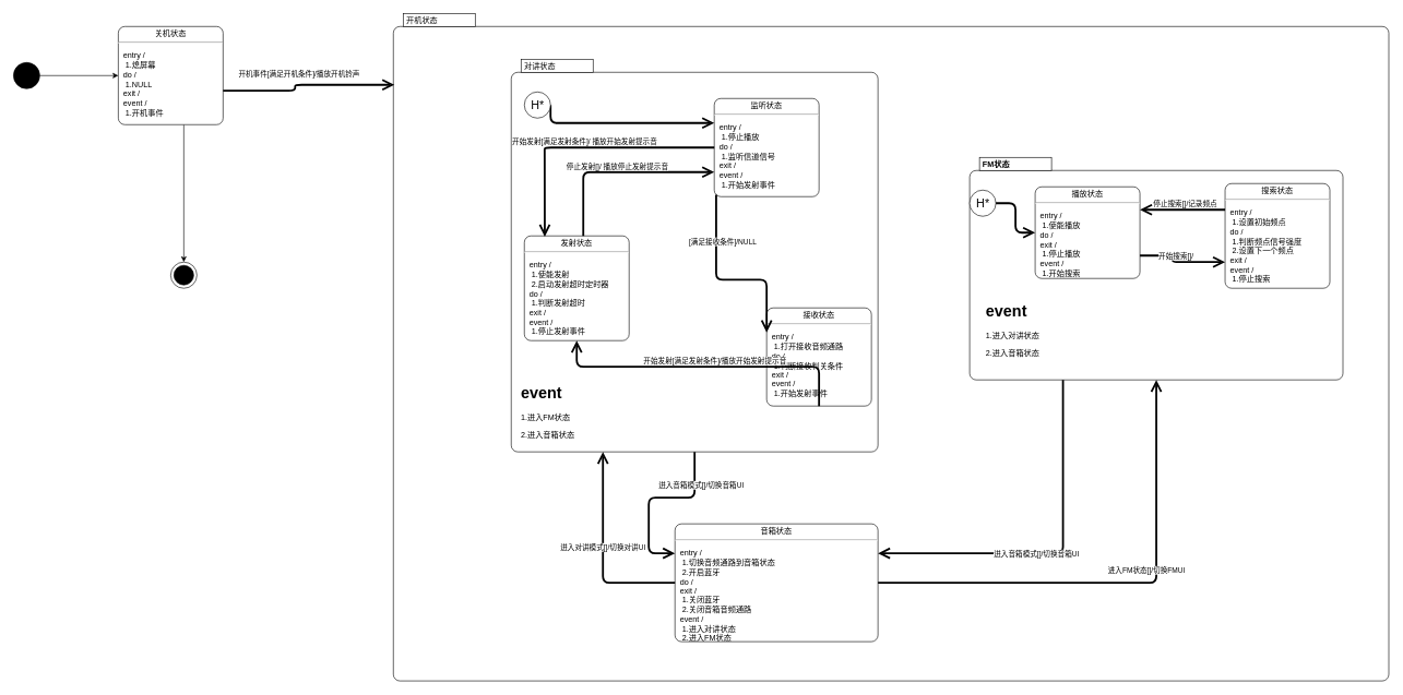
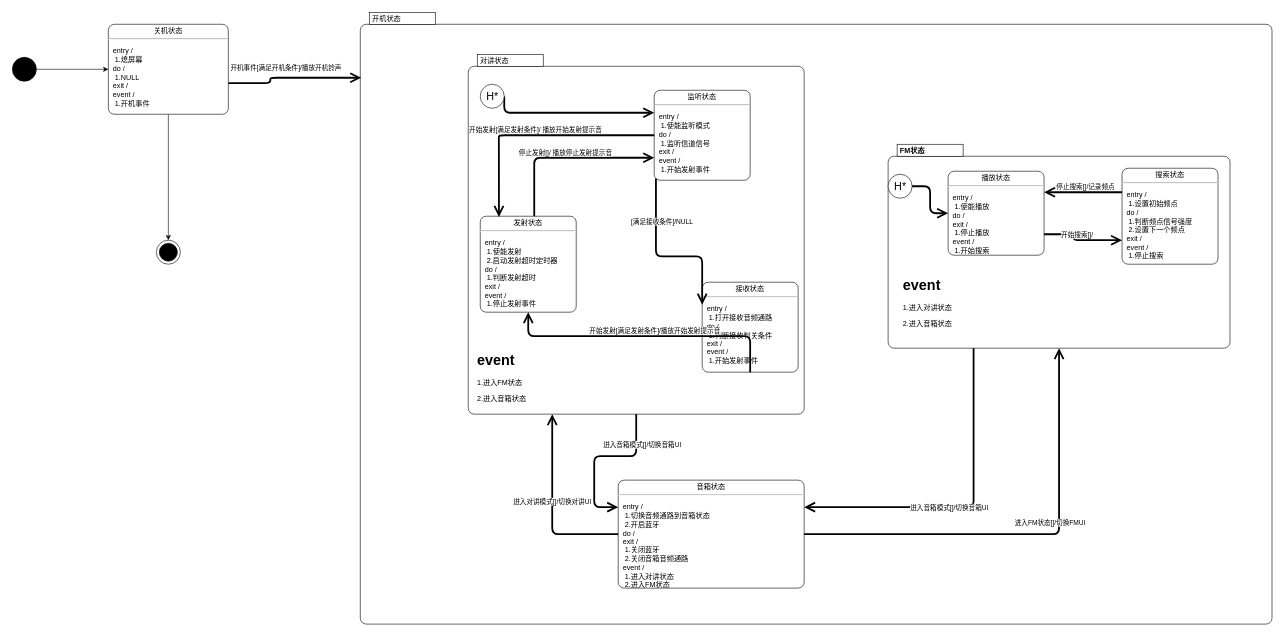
  <mxCell id="0" />
  <mxCell id="1" parent="0" />
  <mxCell id="2" style="edgeStyle=orthogonalEdgeStyle;rounded=0;orthogonalLoop=1;jettySize=auto;html=1;entryX=0.5;entryY=0;entryDx=0;entryDy=0;entryPerimeter=0;" parent="1" source="3" target="30" edge="1"><mxGeometry relative="1" as="geometry"><Array as="points"><mxPoint x="280" y="400" /></Array></mxGeometry></mxCell>
- <mxCell id="3" value="&lt;p style=&quot;margin: 0px ; margin-top: 4px ; text-align: center&quot;&gt;关机状态&lt;/p&gt;&lt;hr&gt;&lt;p&gt;&lt;/p&gt;&lt;p style=&quot;margin: 0px ; margin-left: 8px ; text-align: left&quot;&gt;entry /&amp;nbsp;&lt;/p&gt;&lt;p style=&quot;margin: 0px ; margin-left: 8px ; text-align: left&quot;&gt;&amp;nbsp;1.熄屏幕&lt;/p&gt;&lt;p style=&quot;margin: 0px ; margin-left: 8px ; text-align: left&quot;&gt;do /&amp;nbsp;&lt;/p&gt;&lt;p style=&quot;margin: 0px ; margin-left: 8px ; text-align: left&quot;&gt;&amp;nbsp;1.NULL&lt;br&gt;exit /&amp;nbsp;&lt;span&gt;&amp;nbsp;&amp;nbsp;&lt;/span&gt;&lt;/p&gt;&lt;p style=&quot;margin: 0px ; margin-left: 8px ; text-align: left&quot;&gt;event /&lt;/p&gt;&lt;p style=&quot;margin: 0px ; margin-left: 8px ; text-align: left&quot;&gt;&amp;nbsp;1.开机事件&lt;/p&gt;" style="shape=mxgraph.sysml.simpleState;html=1;overflow=fill;whiteSpace=wrap;align=center;verticalAlign=top;" parent="1" vertex="1"><mxGeometry x="180" y="40" width="160" height="150" as="geometry" /></mxCell>
+ <mxCell id="3" value="&lt;p style=&quot;margin: 0px ; margin-top: 4px ; text-align: center&quot;&gt;关机状态&lt;/p&gt;&lt;hr&gt;&lt;p&gt;&lt;/p&gt;&lt;p style=&quot;margin: 0px ; margin-left: 8px ; text-align: left&quot;&gt;entry /&amp;nbsp;&lt;/p&gt;&lt;p style=&quot;margin: 0px ; margin-left: 8px ; text-align: left&quot;&gt;&amp;nbsp;1.熄屏幕&lt;/p&gt;&lt;p style=&quot;margin: 0px ; margin-left: 8px ; text-align: left&quot;&gt;do /&amp;nbsp;&lt;/p&gt;&lt;p style=&quot;margin: 0px ; margin-left: 8px ; text-align: left&quot;&gt;&amp;nbsp;1.NULL&lt;br&gt;exit /&amp;nbsp;&lt;span&gt;&amp;nbsp;&amp;nbsp;&lt;/span&gt;&lt;/p&gt;&lt;p style=&quot;margin: 0px ; margin-left: 8px ; text-align: left&quot;&gt;event /&lt;/p&gt;&lt;p style=&quot;margin: 0px ; margin-left: 8px ; text-align: left&quot;&gt;&amp;nbsp;1.开机事件&lt;/p&gt;" style="shape=mxgraph.sysml.simpleState;html=1;overflow=fill;whiteSpace=wrap;align=center;verticalAlign=top;" parent="1" vertex="1"><mxGeometry x="180" y="40" width="200" height="150" as="geometry" /></mxCell>
  <mxCell id="4" value="开机状态" style="shape=mxgraph.sysml.compState;html=1;align=left;verticalAlign=top;spacingTop=-3;spacingLeft=18;" parent="1" vertex="1"><mxGeometry x="600" y="20" width="1520" height="1020" as="geometry" /></mxCell>
  <mxCell id="5" value="对讲状态" style="shape=mxgraph.sysml.compState;html=1;align=left;verticalAlign=top;spacingTop=-3;spacingLeft=18;" parent="1" vertex="1"><mxGeometry x="780" y="90" width="560" height="600" as="geometry" /></mxCell>
- <mxCell id="6" value="&lt;p style=&quot;margin: 0px ; margin-top: 4px ; text-align: center&quot;&gt;监听状态&lt;/p&gt;&lt;hr&gt;&lt;p&gt;&lt;/p&gt;&lt;p style=&quot;margin: 0px ; margin-left: 8px ; text-align: left&quot;&gt;entry /&amp;nbsp;&lt;/p&gt;&lt;p style=&quot;margin: 0px ; margin-left: 8px ; text-align: left&quot;&gt;&amp;nbsp;1.停止播放&lt;/p&gt;&lt;p style=&quot;margin: 0px ; margin-left: 8px ; text-align: left&quot;&gt;do /&amp;nbsp;&lt;/p&gt;&lt;p style=&quot;margin: 0px ; margin-left: 8px ; text-align: left&quot;&gt;&amp;nbsp;1.监听信道信号&lt;br&gt;exit /&amp;nbsp;&lt;span&gt;&amp;nbsp;&amp;nbsp;&lt;/span&gt;&lt;/p&gt;&lt;p style=&quot;margin: 0px ; margin-left: 8px ; text-align: left&quot;&gt;event /&lt;/p&gt;&lt;p style=&quot;margin: 0px ; margin-left: 8px ; text-align: left&quot;&gt;&amp;nbsp;1.开始发射事件&lt;/p&gt;" style="shape=mxgraph.sysml.simpleState;html=1;overflow=fill;whiteSpace=wrap;align=center;verticalAlign=top;" parent="1" vertex="1"><mxGeometry x="1090" y="150" width="160" height="150" as="geometry" /></mxCell>
+ <mxCell id="6" value="&lt;p style=&quot;margin: 0px ; margin-top: 4px ; text-align: center&quot;&gt;监听状态&lt;/p&gt;&lt;hr&gt;&lt;p&gt;&lt;/p&gt;&lt;p style=&quot;margin: 0px ; margin-left: 8px ; text-align: left&quot;&gt;entry /&amp;nbsp;&lt;/p&gt;&lt;p style=&quot;margin: 0px ; margin-left: 8px ; text-align: left&quot;&gt;&amp;nbsp;1.使能监听模式&lt;/p&gt;&lt;p style=&quot;margin: 0px ; margin-left: 8px ; text-align: left&quot;&gt;do /&amp;nbsp;&lt;/p&gt;&lt;p style=&quot;margin: 0px ; margin-left: 8px ; text-align: left&quot;&gt;&amp;nbsp;1.监听信道信号&lt;br&gt;exit /&amp;nbsp;&lt;span&gt;&amp;nbsp;&amp;nbsp;&lt;/span&gt;&lt;/p&gt;&lt;p style=&quot;margin: 0px ; margin-left: 8px ; text-align: left&quot;&gt;event /&lt;/p&gt;&lt;p style=&quot;margin: 0px ; margin-left: 8px ; text-align: left&quot;&gt;&amp;nbsp;1.开始发射事件&lt;/p&gt;" style="shape=mxgraph.sysml.simpleState;html=1;overflow=fill;whiteSpace=wrap;align=center;verticalAlign=top;" parent="1" vertex="1"><mxGeometry x="1090" y="150" width="160" height="150" as="geometry" /></mxCell>
  <mxCell id="7" value="&lt;p style=&quot;margin: 0px ; margin-top: 4px ; text-align: center&quot;&gt;发射状态&lt;/p&gt;&lt;hr&gt;&lt;p&gt;&lt;/p&gt;&lt;p style=&quot;margin: 0px ; margin-left: 8px ; text-align: left&quot;&gt;entry /&amp;nbsp;&lt;/p&gt;&lt;p style=&quot;margin: 0px ; margin-left: 8px ; text-align: left&quot;&gt;&amp;nbsp;1.使能发射&lt;/p&gt;&lt;p style=&quot;margin: 0px ; margin-left: 8px ; text-align: left&quot;&gt;&amp;nbsp;2.启动发射超时定时器&lt;/p&gt;&lt;p style=&quot;margin: 0px ; margin-left: 8px ; text-align: left&quot;&gt;do /&amp;nbsp;&lt;/p&gt;&lt;p style=&quot;margin: 0px ; margin-left: 8px ; text-align: left&quot;&gt;&amp;nbsp;1.判断发射超时&lt;br&gt;exit /&amp;nbsp;&lt;span&gt;&amp;nbsp;&amp;nbsp;&lt;/span&gt;&lt;/p&gt;&lt;p style=&quot;margin: 0px ; margin-left: 8px ; text-align: left&quot;&gt;event /&lt;/p&gt;&lt;p style=&quot;margin: 0px ; margin-left: 8px ; text-align: left&quot;&gt;&amp;nbsp;1.停止发射事件&lt;/p&gt;" style="shape=mxgraph.sysml.simpleState;html=1;overflow=fill;whiteSpace=wrap;align=center;verticalAlign=top;" parent="1" vertex="1"><mxGeometry x="800" y="360" width="160" height="160" as="geometry" /></mxCell>
  <mxCell id="8" value="&lt;p style=&quot;margin: 0px ; margin-top: 4px ; text-align: center&quot;&gt;接收状态&lt;/p&gt;&lt;hr&gt;&lt;p&gt;&lt;/p&gt;&lt;p style=&quot;margin: 0px ; margin-left: 8px ; text-align: left&quot;&gt;entry /&amp;nbsp;&lt;/p&gt;&lt;p style=&quot;margin: 0px ; margin-left: 8px ; text-align: left&quot;&gt;&amp;nbsp;1.打开接收音频通路&lt;/p&gt;&lt;p style=&quot;margin: 0px ; margin-left: 8px ; text-align: left&quot;&gt;do /&amp;nbsp;&lt;/p&gt;&lt;p style=&quot;margin: 0px ; margin-left: 8px ; text-align: left&quot;&gt;&amp;nbsp;1.判断接收判关条件&lt;br&gt;exit /&amp;nbsp;&lt;span&gt;&amp;nbsp;&amp;nbsp;&lt;/span&gt;&lt;/p&gt;&lt;p style=&quot;margin: 0px ; margin-left: 8px ; text-align: left&quot;&gt;event /&lt;/p&gt;&lt;p style=&quot;margin: 0px ; margin-left: 8px ; text-align: left&quot;&gt;&amp;nbsp;1.开始发射事件&lt;/p&gt;" style="shape=mxgraph.sysml.simpleState;html=1;overflow=fill;whiteSpace=wrap;align=center;verticalAlign=top;" parent="1" vertex="1"><mxGeometry x="1170" y="470" width="160" height="150" as="geometry" /></mxCell>
  <mxCell id="9" value="" style="edgeStyle=orthogonalEdgeStyle;html=1;endArrow=open;endSize=12;strokeWidth=3;verticalAlign=bottom;entryX=0;entryY=0.25;entryDx=0;entryDy=0;entryPerimeter=0;exitX=1;exitY=0.5;exitDx=0;exitDy=0;" parent="1" source="24" target="6" edge="1"><mxGeometry width="160" relative="1" as="geometry"><mxPoint x="830" y="188" as="sourcePoint" /><mxPoint x="790" y="354" as="targetPoint" /><Array as="points"><mxPoint x="840" y="188" /></Array></mxGeometry></mxCell>
  <mxCell id="10" value="开始发射[满足发射条件]/ 播放开始发射提示音" style="edgeStyle=orthogonalEdgeStyle;html=1;endArrow=open;endSize=12;strokeWidth=3;verticalAlign=bottom;exitX=0;exitY=0.5;exitDx=0;exitDy=0;exitPerimeter=0;entryX=0.195;entryY=0.007;entryDx=0;entryDy=0;entryPerimeter=0;" parent="1" source="6" target="7" edge="1"><mxGeometry width="160" relative="1" as="geometry"><mxPoint x="1000" y="530" as="sourcePoint" /><mxPoint x="1160" y="530" as="targetPoint" /><Array as="points"><mxPoint x="831" y="225" /><mxPoint x="831" y="230" /></Array></mxGeometry></mxCell>
  <mxCell id="11" value="[满足接收条件]/NULL" style="edgeStyle=orthogonalEdgeStyle;html=1;endArrow=open;endSize=12;strokeWidth=3;verticalAlign=bottom;exitX=0;exitY=0;exitDx=2.9;exitDy=147.1;exitPerimeter=0;entryX=0;entryY=0.25;entryDx=0;entryDy=0;entryPerimeter=0;" parent="1" source="6" target="8" edge="1"><mxGeometry x="-0.435" y="10" width="160" relative="1" as="geometry"><mxPoint x="1100" y="272.286" as="sourcePoint" /><mxPoint x="920" y="370" as="targetPoint" /><Array as="points"><mxPoint x="1093" y="427" /></Array><mxPoint as="offset" /></mxGeometry></mxCell>
  <mxCell id="12" value="停止发射[]/ 播放停止发射提示音" style="edgeStyle=orthogonalEdgeStyle;html=1;endArrow=open;endSize=12;strokeWidth=3;verticalAlign=bottom;entryX=0;entryY=0.75;entryDx=0;entryDy=0;entryPerimeter=0;" parent="1" target="6" edge="1"><mxGeometry width="160" relative="1" as="geometry"><mxPoint x="890" y="360" as="sourcePoint" /><mxPoint x="841.143" y="371.143" as="targetPoint" /><Array as="points"><mxPoint x="890" y="360" /><mxPoint x="890" y="262" /></Array></mxGeometry></mxCell>
  <mxCell id="13" value="开始发射[满足发射条件]/播放开始发射提示音" style="edgeStyle=orthogonalEdgeStyle;html=1;endArrow=open;endSize=12;strokeWidth=3;verticalAlign=bottom;entryX=0.5;entryY=1;entryDx=0;entryDy=0;entryPerimeter=0;exitX=0.5;exitY=1;exitDx=0;exitDy=0;exitPerimeter=0;" parent="1" source="8" target="7" edge="1"><mxGeometry x="-0.069" width="160" relative="1" as="geometry"><mxPoint x="1120" y="437.429" as="sourcePoint" /><mxPoint x="960" y="502" as="targetPoint" /><Array as="points"><mxPoint x="1250" y="560" /><mxPoint x="880" y="560" /></Array><mxPoint as="offset" /></mxGeometry></mxCell>
  <mxCell id="14" value="开机事件[满足开机条件]/播放开机铃声" style="edgeStyle=orthogonalEdgeStyle;html=1;endArrow=open;endSize=12;strokeWidth=3;verticalAlign=bottom;entryX=0.001;entryY=0.107;entryDx=0;entryDy=0;entryPerimeter=0;" parent="1" source="3" target="4" edge="1"><mxGeometry x="-0.004" y="13" width="160" relative="1" as="geometry"><mxPoint x="660.069" y="280.034" as="sourcePoint" /><mxPoint x="780.069" y="424.172" as="targetPoint" /><Array as="points"><mxPoint x="450" y="138" /><mxPoint x="450" y="129" /></Array><mxPoint x="-10" y="5" as="offset" /></mxGeometry></mxCell>
  <mxCell id="15" value="FM状态" style="shape=mxgraph.sysml.compState;html=1;align=left;verticalAlign=top;spacingTop=-3;spacingLeft=18;fontStyle=1" parent="1" vertex="1"><mxGeometry x="1480" y="240" width="570" height="340" as="geometry" /></mxCell>
  <mxCell id="16" value="&lt;h1&gt;event&lt;/h1&gt;&lt;p&gt;1.进入FM状态&lt;/p&gt;&lt;p&gt;2.进入音箱状态&lt;/p&gt;" style="text;html=1;strokeColor=none;fillColor=none;spacing=5;spacingTop=-20;whiteSpace=wrap;overflow=hidden;rounded=0;" parent="1" vertex="1"><mxGeometry x="790" y="580" width="170" height="95" as="geometry" /></mxCell>
  <mxCell id="17" value="&lt;p style=&quot;margin: 0px ; margin-top: 4px ; text-align: center&quot;&gt;播放状态&lt;/p&gt;&lt;hr&gt;&lt;p&gt;&lt;/p&gt;&lt;p style=&quot;margin: 0px ; margin-left: 8px ; text-align: left&quot;&gt;entry /&amp;nbsp;&lt;/p&gt;&lt;p style=&quot;margin: 0px ; margin-left: 8px ; text-align: left&quot;&gt;&amp;nbsp;1.使能播放&lt;/p&gt;&lt;p style=&quot;margin: 0px ; margin-left: 8px ; text-align: left&quot;&gt;do /&amp;nbsp;&lt;/p&gt;&lt;p style=&quot;margin: 0px ; margin-left: 8px ; text-align: left&quot;&gt;exit /&amp;nbsp;&lt;/p&gt;&lt;p style=&quot;margin: 0px ; margin-left: 8px ; text-align: left&quot;&gt;&lt;span&gt;&amp;nbsp;1.停止播放&amp;nbsp;&amp;nbsp;&lt;/span&gt;&lt;/p&gt;&lt;p style=&quot;margin: 0px ; margin-left: 8px ; text-align: left&quot;&gt;event /&lt;/p&gt;&lt;p style=&quot;margin: 0px ; margin-left: 8px ; text-align: left&quot;&gt;&amp;nbsp;1.开始搜索&lt;/p&gt;" style="shape=mxgraph.sysml.simpleState;html=1;overflow=fill;whiteSpace=wrap;align=center;verticalAlign=top;" parent="1" vertex="1"><mxGeometry x="1580" y="285" width="160" height="140" as="geometry" /></mxCell>
  <mxCell id="18" value="&lt;p style=&quot;margin: 0px ; margin-top: 4px ; text-align: center&quot;&gt;搜索状态&lt;/p&gt;&lt;hr&gt;&lt;p&gt;&lt;/p&gt;&lt;p style=&quot;margin: 0px ; margin-left: 8px ; text-align: left&quot;&gt;entry /&amp;nbsp;&lt;/p&gt;&lt;p style=&quot;margin: 0px ; margin-left: 8px ; text-align: left&quot;&gt;&amp;nbsp;1.设置初始频点&lt;span&gt;&amp;nbsp;&lt;/span&gt;&lt;/p&gt;&lt;p style=&quot;margin: 0px ; margin-left: 8px ; text-align: left&quot;&gt;do /&amp;nbsp;&lt;/p&gt;&lt;p style=&quot;margin: 0px ; margin-left: 8px ; text-align: left&quot;&gt;&amp;nbsp;1.判断频点信号强度&lt;/p&gt;&lt;p style=&quot;margin: 0px ; margin-left: 8px ; text-align: left&quot;&gt;&amp;nbsp;2.设置下一个频点&lt;br&gt;exit /&amp;nbsp;&lt;span&gt;&amp;nbsp;&amp;nbsp;&lt;/span&gt;&lt;/p&gt;&lt;p style=&quot;margin: 0px ; margin-left: 8px ; text-align: left&quot;&gt;event /&lt;/p&gt;&lt;p style=&quot;margin: 0px ; margin-left: 8px ; text-align: left&quot;&gt;&amp;nbsp;1.停止搜索&lt;/p&gt;" style="shape=mxgraph.sysml.simpleState;html=1;overflow=fill;whiteSpace=wrap;align=center;verticalAlign=top;" parent="1" vertex="1"><mxGeometry x="1870" y="280" width="160" height="160" as="geometry" /></mxCell>
  <mxCell id="19" value="&lt;h1&gt;event&lt;/h1&gt;&lt;p&gt;1.进入对讲状态&lt;/p&gt;&lt;p&gt;2.进入音箱状态&lt;/p&gt;" style="text;html=1;strokeColor=none;fillColor=none;spacing=5;spacingTop=-20;whiteSpace=wrap;overflow=hidden;rounded=0;" parent="1" vertex="1"><mxGeometry x="1500" y="455" width="170" height="95" as="geometry" /></mxCell>
  <mxCell id="20" value="停止搜索[]/记录频点" style="edgeStyle=orthogonalEdgeStyle;html=1;endArrow=open;endSize=12;strokeWidth=3;verticalAlign=bottom;exitX=0;exitY=0.25;exitDx=0;exitDy=0;exitPerimeter=0;entryX=1;entryY=0.25;entryDx=0;entryDy=0;entryPerimeter=0;" parent="1" source="18" target="17" edge="1"><mxGeometry x="-0.069" width="160" relative="1" as="geometry"><mxPoint x="1960.2" y="60" as="sourcePoint" /><mxPoint x="1590.2" y="40" as="targetPoint" /><Array as="points" /><mxPoint as="offset" /></mxGeometry></mxCell>
  <mxCell id="21" value="开始搜索[]/" style="edgeStyle=orthogonalEdgeStyle;html=1;endArrow=open;endSize=12;strokeWidth=3;verticalAlign=bottom;entryX=0;entryY=0.75;entryDx=0;entryDy=0;entryPerimeter=0;exitX=1;exitY=0.75;exitDx=0;exitDy=0;exitPerimeter=0;" parent="1" source="17" target="18" edge="1"><mxGeometry x="-0.069" width="160" relative="1" as="geometry"><mxPoint x="1870.2" y="330" as="sourcePoint" /><mxPoint x="1690.2" y="330" as="targetPoint" /><Array as="points"><mxPoint x="1790" y="390" /><mxPoint x="1790" y="400" /></Array><mxPoint as="offset" /></mxGeometry></mxCell>
  <mxCell id="22" value="&lt;p style=&quot;margin: 0px ; margin-top: 4px ; text-align: center&quot;&gt;音箱状态&lt;/p&gt;&lt;hr&gt;&lt;p&gt;&lt;/p&gt;&lt;p style=&quot;margin: 0px ; margin-left: 8px ; text-align: left&quot;&gt;entry /&amp;nbsp;&lt;/p&gt;&lt;p style=&quot;margin: 0px ; margin-left: 8px ; text-align: left&quot;&gt;&amp;nbsp;1.切换音频通路到音箱状态&lt;/p&gt;&lt;p style=&quot;margin: 0px ; margin-left: 8px ; text-align: left&quot;&gt;&amp;nbsp;2.开启蓝牙&lt;/p&gt;&lt;p style=&quot;margin: 0px ; margin-left: 8px ; text-align: left&quot;&gt;do /&amp;nbsp;&lt;/p&gt;&lt;p style=&quot;margin: 0px ; margin-left: 8px ; text-align: left&quot;&gt;exit /&amp;nbsp;&lt;/p&gt;&lt;p style=&quot;margin: 0px ; margin-left: 8px ; text-align: left&quot;&gt;&lt;span&gt;&amp;nbsp;1.关闭蓝牙&lt;/span&gt;&lt;/p&gt;&lt;p style=&quot;margin: 0px ; margin-left: 8px ; text-align: left&quot;&gt;&lt;span&gt;&amp;nbsp;2.关闭音箱音频通路&amp;nbsp;&amp;nbsp;&lt;/span&gt;&lt;/p&gt;&lt;p style=&quot;margin: 0px ; margin-left: 8px ; text-align: left&quot;&gt;event /&lt;/p&gt;&lt;p style=&quot;margin: 0px ; margin-left: 8px ; text-align: left&quot;&gt;&amp;nbsp;1.进入对讲状态&lt;/p&gt;&lt;p style=&quot;margin: 0px ; margin-left: 8px ; text-align: left&quot;&gt;&amp;nbsp;2.进入FM状态&lt;/p&gt;" style="shape=mxgraph.sysml.simpleState;html=1;overflow=fill;whiteSpace=wrap;align=center;verticalAlign=top;" parent="1" vertex="1"><mxGeometry x="1030" y="800" width="310" height="180" as="geometry" /></mxCell>
  <mxCell id="23" value="进入FM状态[]/切换FMUI" style="edgeStyle=orthogonalEdgeStyle;html=1;endArrow=open;endSize=12;strokeWidth=3;verticalAlign=bottom;entryX=0.5;entryY=1;entryDx=0;entryDy=0;entryPerimeter=0;exitX=1;exitY=0.5;exitDx=0;exitDy=0;exitPerimeter=0;" parent="1" source="22" target="15" edge="1"><mxGeometry x="0.116" y="10" width="160" relative="1" as="geometry"><mxPoint x="290" y="840" as="sourcePoint" /><mxPoint x="450" y="840" as="targetPoint" /><mxPoint as="offset" /></mxGeometry></mxCell>
  <mxCell id="24" value="H*" style="shape=ellipse;html=1;fontSize=18;align=center;" parent="1" vertex="1"><mxGeometry x="800" y="140" width="40" height="40" as="geometry" /></mxCell>
  <mxCell id="25" value="H*" style="shape=ellipse;html=1;fontSize=18;align=center;" parent="1" vertex="1"><mxGeometry x="1480" y="290" width="40" height="40" as="geometry" /></mxCell>
  <mxCell id="26" value="" style="edgeStyle=orthogonalEdgeStyle;html=1;endArrow=open;endSize=12;strokeWidth=3;verticalAlign=bottom;exitX=1;exitY=0.5;exitDx=0;exitDy=0;entryX=0;entryY=0.5;entryDx=0;entryDy=0;entryPerimeter=0;" parent="1" source="25" target="17" edge="1"><mxGeometry width="160" relative="1" as="geometry"><mxPoint x="1380" y="330" as="sourcePoint" /><mxPoint x="1540" y="330" as="targetPoint" /></mxGeometry></mxCell>
  <mxCell id="27" value="进入对讲模式[]/切换对讲UI" style="edgeStyle=orthogonalEdgeStyle;html=1;endArrow=open;endSize=12;strokeWidth=3;verticalAlign=bottom;entryX=0.25;entryY=1;entryDx=0;entryDy=0;entryPerimeter=0;exitX=0;exitY=0.5;exitDx=0;exitDy=0;exitPerimeter=0;" parent="1" source="22" target="5" edge="1"><mxGeometry width="160" relative="1" as="geometry"><mxPoint x="1350.333" y="900" as="sourcePoint" /><mxPoint x="1775.333" y="590" as="targetPoint" /></mxGeometry></mxCell>
  <mxCell id="28" value="进入音箱模式[]/切换音箱UI" style="edgeStyle=orthogonalEdgeStyle;html=1;endArrow=open;endSize=12;strokeWidth=3;verticalAlign=bottom;entryX=0;entryY=0.25;entryDx=0;entryDy=0;entryPerimeter=0;exitX=0.5;exitY=1;exitDx=0;exitDy=0;exitPerimeter=0;" parent="1" source="5" target="22" edge="1"><mxGeometry x="-0.548" y="10" width="160" relative="1" as="geometry"><mxPoint x="1039.905" y="900" as="sourcePoint" /><mxPoint x="929.905" y="700" as="targetPoint" /><Array as="points"><mxPoint x="1060" y="760" /><mxPoint x="990" y="760" /><mxPoint x="990" y="845" /></Array><mxPoint as="offset" /></mxGeometry></mxCell>
  <mxCell id="29" value="进入音箱模式[]/切换音箱UI" style="edgeStyle=orthogonalEdgeStyle;html=1;endArrow=open;endSize=12;strokeWidth=3;verticalAlign=bottom;entryX=1;entryY=0.25;entryDx=0;entryDy=0;entryPerimeter=0;exitX=0.25;exitY=1;exitDx=0;exitDy=0;exitPerimeter=0;" parent="1" source="15" target="22" edge="1"><mxGeometry x="0.116" y="10" width="160" relative="1" as="geometry"><mxPoint x="1775.143" y="590" as="sourcePoint" /><mxPoint x="1349.905" y="900" as="targetPoint" /><mxPoint as="offset" /></mxGeometry></mxCell>
  <mxCell id="30" value="" style="shape=mxgraph.sysml.actFinal;html=1;verticalLabelPosition=bottom;labelBackgroundColor=#ffffff;verticalAlign=top;" parent="1" vertex="1"><mxGeometry x="260" y="400" width="40" height="40" as="geometry" /></mxCell>
  <mxCell id="31" style="edgeStyle=orthogonalEdgeStyle;rounded=0;orthogonalLoop=1;jettySize=auto;html=1;entryX=0;entryY=0.5;entryDx=0;entryDy=0;entryPerimeter=0;" parent="1" source="32" target="3" edge="1"><mxGeometry relative="1" as="geometry" /></mxCell>
  <mxCell id="32" value="" style="shape=ellipse;html=1;fillColor=#000000;fontSize=18;fontColor=#ffffff;" parent="1" vertex="1"><mxGeometry x="20" y="95" width="40" height="40" as="geometry" /></mxCell>
